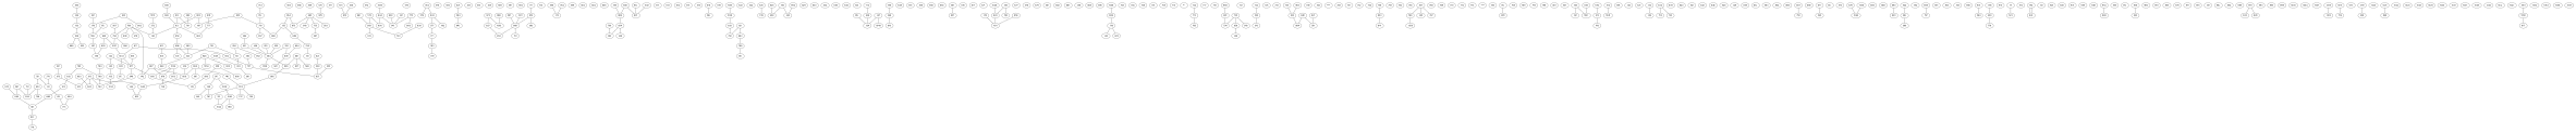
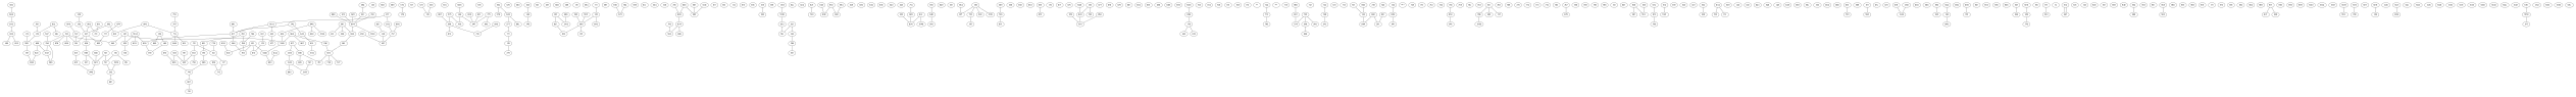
  graph {
    fontname=Inter
    node [fontname=Inter]
    edge [fontname=Inter]
    560 [weight=0]
    664 [weight=25]
    933 [weight=60]
    561
    876
    1032
    563
    565
    836
    935
    745
    566
    919
    567
    794
    596
    1027
    568
    569
    570
    979
    571
    572
    592
    573
    818
    574
    575
    900
    959
    730
    813
    576
    577
    771
    743
    578
    580
    584
    945
    585
    587
    588
    589
    591
    594
    595
    669
    853
    781
    597
    598
    673
    599
    601
    607
    948
    602
    604
    605
    1014
    606
    608
    889
    895
    934
    611
    612
    817
    715
    613
    614
    615
    616
    618
    582
    619
    620
    684
    936
    1028
    621
    792
    893
    798
    622
    623
    624
    625
    729
    626
    908
    627
    628
    847
    629
    630
    632
    915
    666
    n101 [label=333]
    691
    634
    636
    637
    662
    858
    998
    638
    640
    642
    644
    645
    646
    793
    647
    924
    1049
    648
    816
    649
    650
    651
    652
    653
    756
    654
-   655
    975
    689
    896
    726
    656
    658
    659
    990
    660
    661
    663
    826 [weight=66]
    665
    855
    687
    667
    668 [weight=95]
    670
    671
    672
    697
    675
    676
    1011
    677
    678
    679
    681
    682
    683
    885
    685
    686
    716
    688
    951
    692
    701
    694
    837
    695
    696
    698
    761
    845
    699
    736
    643
    674
    700
    593
    703
    704
    705
    737
    706
    707
    708
    710
    711
    974
    693
    712
    713
    765
    714
    926
    717
    718
    719
    657
    720
    734
    856
    918
    886
    721
    722
    748
    610
    724
    725
    731
    733
    735
    822
    884
    739
    740
    741
    1024
    742
    809
    941
    779
    744
    746
    1013
    727
    728
    749
    751
    752
    753
    767
    754
    755
    897
    757
    857
    758
    953
    641
    759
    760
    609
    942
    978
    762
    763
    764
    766
    1059
    768
    769
    770
    772
    773
    774
    775
    883
    777
    778
    783
    784
    799
    785
    786
    787
    879
    788
    789
    790
    791
    1033
    795
    796
    851
    800
    997
    801
    802
    804
    805
    806
    891
    1037
    808
    811
    932
    977
    923
    812
    780
    814
    1045
    815
    600
    810
    1046
    603
    819
    820
    821
    823 [weight=97]
    824
    825
    827
    838
    831
    875
    832
    639
    833
    834
    702
    732
    835
    839
    840
    841
    842
    843
    844
    846
    848
    849
    850
    852
    579
    943
    992
    854
    631
    859
    860
    861
    862
    863
    864
    865
    866
    867
    750
    868
    869
    870
    871
    590
    872
    873
    874
    878
    1044
    880
    881
    586
    807
    887
    976
    1005
    738
    888
    968
    890
    830
    892
    690
    894
    898
    797
    901
    902
    903
    904
    905
    906
    907
    564
    909
    776
    910
    n381 [label=523]
    911
    912
    913
    914
    947
    916
    952
    917
    1006
    1043
    920
    921
    922
    882
    877
    925
    927
    581
    928
    930
    931
    937
    680
    747
    938
    939
    940
    944
    946
    828
    1054
    949
    950
    962
    954
    986
    955
    956
    957
    958
    562
    960
    961
    963
    964
    967
    965
    966
    969
    970
    971
    972
    1003
    973
    981
    982
    983
    782
    984
    985
    583
    1018
    987
    989
    991
    635
    929
    993
    994
    995
    996
    999
    1000
    1001
    1004
    980
    1007
    1008
    1009
    1002
    1010
    1012
    1015
    709
    1016
    1017
    1019
    829
    1020
    1021
    899
    1022
    1023
    1025
    1026
    1029
    1030
    1031
    1034
    803
    1035
    1036
    1038
    1039
    1040
    1041
    1042
    1047
    1048
    1050
    617
    1051
    1052
    1053
    1055
    1056
    1057
    1058
    560 -- 664
    664 -- 933
    933 -- 826
    561 -- 876
    876 -- 1032
    1032 -- 697
    565 -- 836
    565 -- 935
    836 -- 745
    745 -- 687
    566 -- 919
    567 -- 794
    794 -- 596
    794 -- 1027
-   1027 -- 1033
+   1027 -- 596
    570 -- 979
    572 -- 592
    573 -- 818
    575 -- 900
    575 -- 959
    959 -- 730
    959 -- 813
    577 -- 771
    771 -- 743
    743 -- 779
    584 -- 945
    595 -- 669
    669 -- 853
    669 -- 781
    598 -- 673
    601 -- 607
    607 -- 948
    605 -- 1014
    608 -- 889
    608 -- 895
    889 -- 934
    934 -- 593
    934 -- 968
    612 -- 817
    817 -- 715
    618 -- 582
    620 -- 684
    684 -- 936
    684 -- 1028
    936 -- 885
    621 -- 792
    621 -- 893
    893 -- 798
    798 -- 851
    623 -- 948
    625 -- 729
    626 -- 908
    627 -- 853
    628 -- 847
    632 -- 915
    915 -- 666
    666 -- 745
    n101 -- 691
    637 -- 592
    637 -- 662
    637 -- 858
    858 -- 998
    998 -- 623
    998 -- 631
    638 -- 818
    642 -- 605
    644 -- 900
    644 -- 847
    646 -- 793
    647 -- 924
    647 -- 1049
    648 -- 816
    650 -- 919
    652 -- 924
    653 -- 935
    653 -- 756
-   654 -- 655
    654 -- 975
-   655 -- 689
-   655 -- 896
    689 -- 726
    726 -- 951
    659 -- 566
    659 -- 990
    660 -- 623
    661 -- 847
    826 -- 668
    826 -- 823
    665 -- 855
    687 -- 716
    667 -- 959
    672 -- 1032
    697 -- 696
    676 -- 1011
    683 -- 637
    885 -- 1013
    692 -- 701
    694 -- 837
    837 -- 684
    698 -- 761
    698 -- 845
    699 -- 736
    736 -- 643
    736 -- 674
    700 -- 593
    705 -- 623
    705 -- 737
    737 -- n101
    711 -- 974
    974 -- 669
    974 -- 693
    713 -- 765
    714 -- 926
    926 -- 924
    719 -- 896
    719 -- 657
    720 -- 734
    720 -- 856
    720 -- 918
    856 -- 886
    722 -- 748
    748 -- 610
    724 -- 713
    731 -- 612
    731 -- 653
    735 -- 822
    822 -- 884
    741 -- 1024
    742 -- 684
-   742 -- 809
    809 -- 941
    746 -- 1013
    1013 -- 761
    1013 -- 727
    1013 -- 728
    753 -- 767
    767 -- 719
    755 -- 897
    757 -- 857
    758 -- 953
    953 -- 641
    760 -- 794
    760 -- 592
    760 -- 609
    760 -- 942
    760 -- 978
    764 -- 673
    766 -- 1059
    775 -- 847
    775 -- 883
    777 -- 662
    778 -- 612
    784 -- 799
    799 -- 793
    785 -- 889
    786 -- 648
    787 -- 879
    790 -- 632
    790 -- 799
    791 -- 935
    1033 -- 977
    1033 -- 923
    800 -- 719
    800 -- 997
    802 -- 637
    802 -- 997
    804 -- 715
    806 -- 891
    806 -- 1037
    808 -- 683
    811 -- 1033
    811 -- 932
    932 -- 757
    977 -- 646
    977 -- 650
    923 -- 877
    812 -- 780
    814 -- 1045
    815 -- 793
    815 -- 600
    815 -- 810
    815 -- 1046
    1046 -- 603
    824 -- 1011
    825 -- 584
    827 -- 838
    838 -- 857
    831 -- 875
    875 -- 810
    832 -- 639
    833 -- 792
    834 -- 702
    834 -- 732
    835 -- 1037
    842 -- 642
    842 -- 977
    844 -- 603
    850 -- 857
    852 -- 579
    852 -- 943
    943 -- 577
    943 -- 992
    854 -- 809
    860 -- 757
    861 -- 734
    865 -- 977
    867 -- 750
    868 -- 684
    870 -- 836
    871 -- 590
    874 -- 777
    878 -- 1044
    881 -- 936
    881 -- 586
    881 -- 807
    887 -- 942
    887 -- 976
    887 -- 1005
    976 -- 738
    1005 -- 1046
    890 -- 830
    892 -- 690
    898 -- 797
    902 -- 637
    902 -- 701
    904 -- 1005
    907 -- 564
    909 -- 776
    911 -- n381
    913 -- 684
    914 -- 947
    914 -- 947
    916 -- 737
    916 -- 952
    917 -- 698
    917 -- 1006
    1006 -- 1043
    1043 -- 1024
    1043 -- 980
    920 -- 696
    922 -- 876
    922 -- 882
    927 -- 581
    930 -- 600
    937 -- 766
    937 -- 680
    937 -- 747
    938 -- 730
    940 -- 884
    940 -- 581
    944 -- 892
    946 -- 904
    946 -- 828
    946 -- 1054
    950 -- 908
    950 -- 962
    954 -- 986
    956 -- 1011
    958 -- 562
    963 -- 822
    964 -- 746
    964 -- 1005
    964 -- 967
    966 -- 861
    969 -- 1027
    969 -- 920
    972 -- 627
    972 -- 1003
    983 -- 824
    983 -- 782
    985 -- 975
    985 -- 755
    985 -- 583
    985 -- 1018
    987 -- 895
    991 -- 635
    991 -- 929
    994 -- 962
    996 -- 1003
    1001 -- 669
    1008 -- 699
    1009 -- 1002
    1010 -- 572
    1012 -- 812
    1015 -- 709
    1016 -- 909
    1019 -- 829
    1021 -- 899
    1029 -- n101
    1034 -- 650
    1034 -- 976
    1034 -- 803
    1036 -- 644
    1039 -- 833
    1041 -- 895
    1048 -- 824
    1050 -- 617
    1051 -- 1050
    1055 -- 1039
    1058 -- 1044
  }
